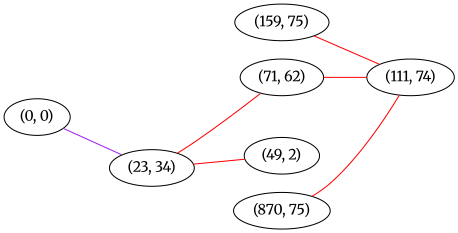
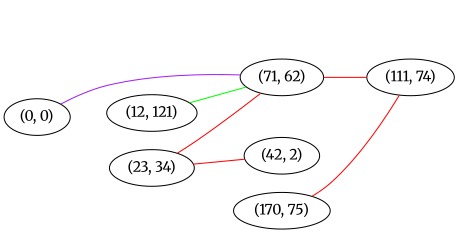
  graph {
    fontname=Merriweather
    rankdir=LR
    node [fontname=Merriweather]
    edge [color=red fontname=Merriweather weight=1]
    n1 [label="(111, 74)"]
-   "(159, 75)"
    "(0, 0)"
    "(23, 34)"
    "(71, 62)"
-   "(42, 2)" [label="(49, 2)"]
-   "(170, 75)" [label="(870, 75)"]
-   "(159, 75)" -- n1
-   "(0, 0)" -- "(23, 34)" [color=purple weight=4]
+   "(42, 2)"
+   "(170, 75)"
+   "(12, 121)"
+   "(0, 0)" -- "(71, 62)" [color=purple weight=4]
    "(23, 34)" -- "(71, 62)"
    "(23, 34)" -- "(42, 2)"
    "(71, 62)" -- n1
    "(170, 75)" -- n1
+   "(12, 121)" -- "(71, 62)" [color=green weight=2]
  }
